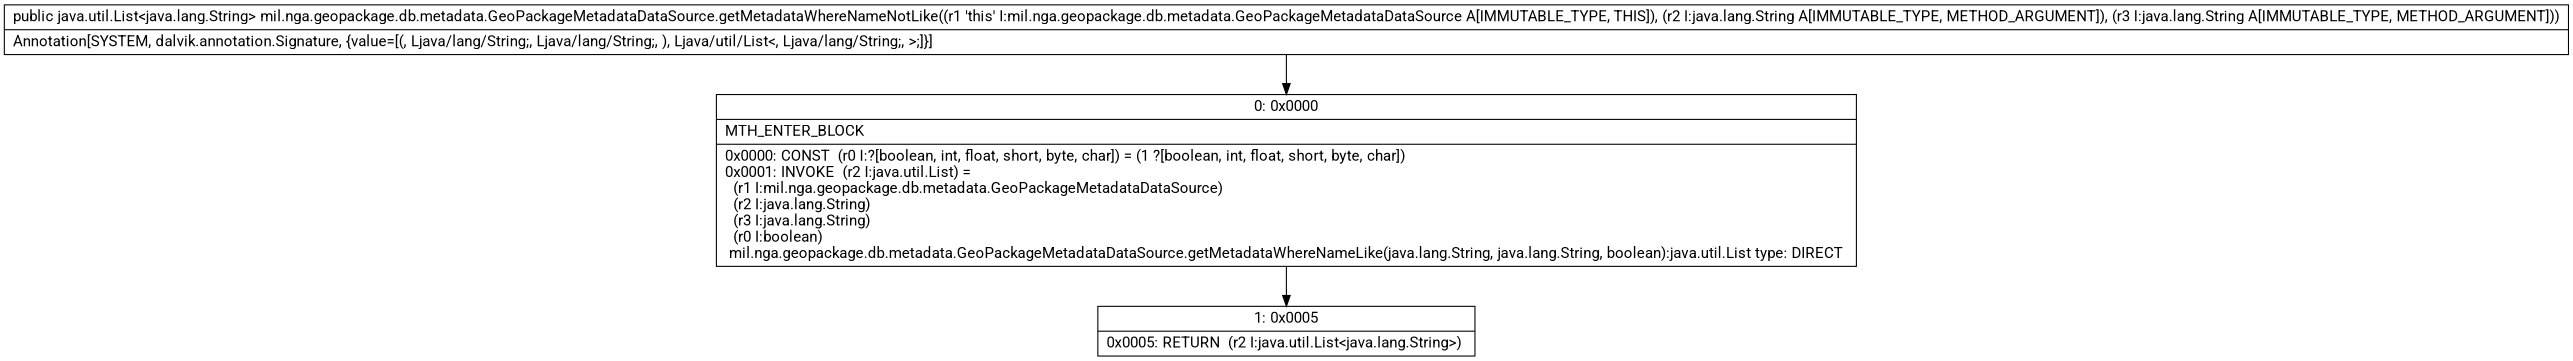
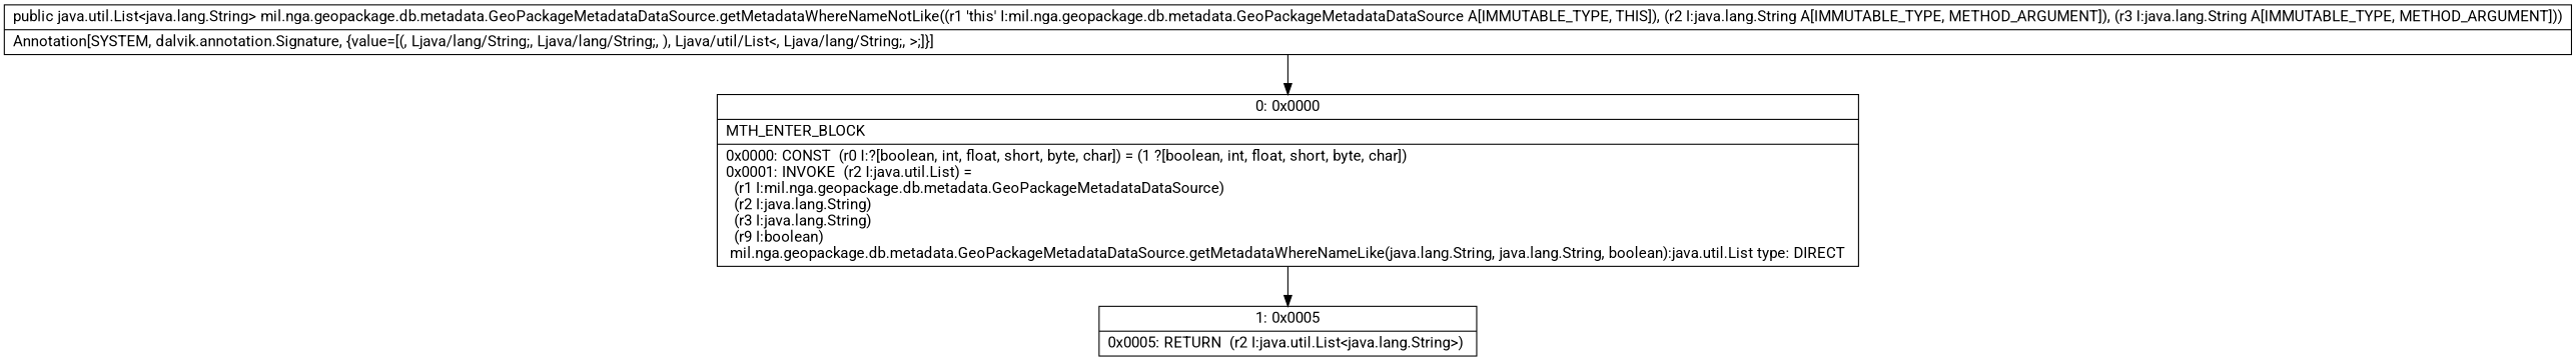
  digraph {
    fontname=Roboto
    node [shape=record fontname=Roboto]
    edge [fontname=Roboto]
-   n1 [label="{0\:\ 0x0000|MTH_ENTER_BLOCK\l|0x0000: CONST  (r0 I:?[boolean, int, float, short, byte, char]) = (1 ?[boolean, int, float, short, byte, char]) \l0x0001: INVOKE  (r2 I:java.util.List) = \l  (r1 I:mil.nga.geopackage.db.metadata.GeoPackageMetadataDataSource)\l  (r2 I:java.lang.String)\l  (r3 I:java.lang.String)\l  (r0 I:boolean)\l mil.nga.geopackage.db.metadata.GeoPackageMetadataDataSource.getMetadataWhereNameLike(java.lang.String, java.lang.String, boolean):java.util.List type: DIRECT \l}"]
+   n1 [label="{0\:\ 0x0000|MTH_ENTER_BLOCK\l|0x0000: CONST  (r0 I:?[boolean, int, float, short, byte, char]) = (1 ?[boolean, int, float, short, byte, char]) \l0x0001: INVOKE  (r2 I:java.util.List) = \l  (r1 I:mil.nga.geopackage.db.metadata.GeoPackageMetadataDataSource)\l  (r2 I:java.lang.String)\l  (r3 I:java.lang.String)\l  (r9 I:boolean)\l mil.nga.geopackage.db.metadata.GeoPackageMetadataDataSource.getMetadataWhereNameLike(java.lang.String, java.lang.String, boolean):java.util.List type: DIRECT \l}"]
    n2 [label="{1\:\ 0x0005|0x0005: RETURN  (r2 I:java.util.List\<java.lang.String\>) \l}"]
    n3 [label="{public java.util.List\<java.lang.String\> mil.nga.geopackage.db.metadata.GeoPackageMetadataDataSource.getMetadataWhereNameNotLike((r1 'this' I:mil.nga.geopackage.db.metadata.GeoPackageMetadataDataSource A[IMMUTABLE_TYPE, THIS]), (r2 I:java.lang.String A[IMMUTABLE_TYPE, METHOD_ARGUMENT]), (r3 I:java.lang.String A[IMMUTABLE_TYPE, METHOD_ARGUMENT]))  | Annotation[SYSTEM, dalvik.annotation.Signature, \{value=[(, Ljava\/lang\/String;, Ljava\/lang\/String;, ), Ljava\/util\/List\<, Ljava\/lang\/String;, \>;]\}]\l}"]
    n1 -> n2
    n3 -> n1
  }
